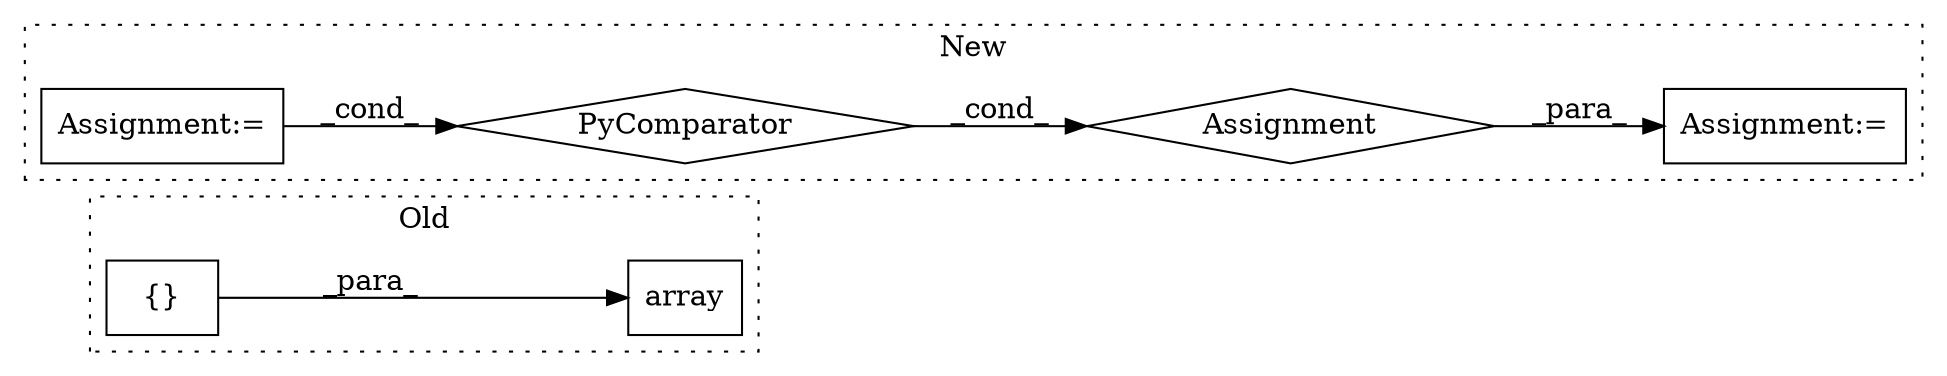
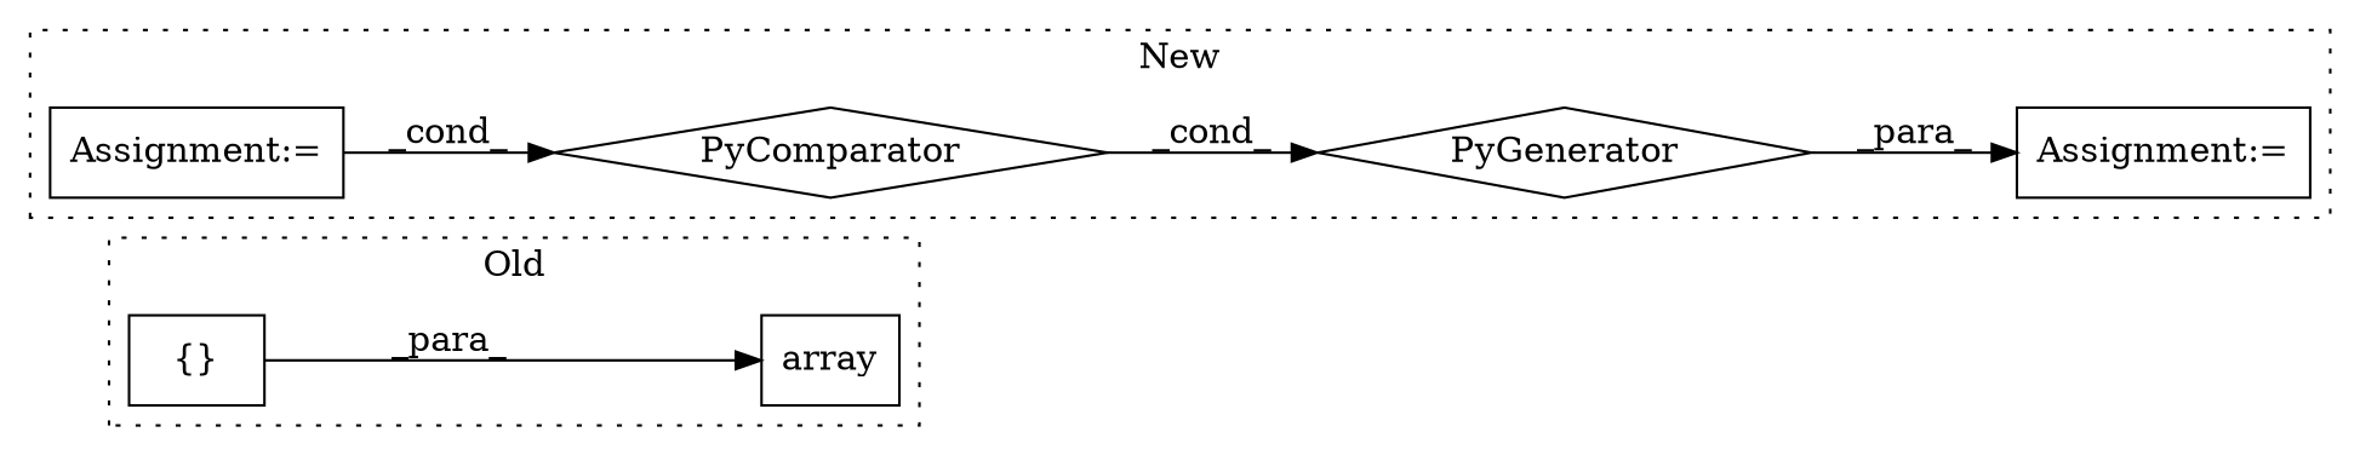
  digraph {
    rankdir=LR
    node [a=7 l=30 s=1569 shape=box]
    n1 [a=32 l="6,1" label=array s="1254,1306"]
    n2 [a=4 l="1,1" label="{}" s="1269,1305"]
-   n3 [a=107 l=104 label=Assignment s=1501 shape=diamond]
+   n3 [a=107 l=104 label=PyGenerator s=1501 shape=diamond]
    n4 [label="Assignment:="]
    n5 [a=113 label=PyComparator shape=diamond]
    n6 [l=1 label="Assignment:=" s=1487]
    subgraph cluster_1 {
      label=Old
      style=dotted
      n1
      n2
    }
    subgraph cluster_2 {
      label=New
      style=dotted
      n3
      n4
      n5
      n6
    }
    n2 -> n1 [label=_para_]
    n3 -> n6 [label=_para_]
    n4 -> n5 [label=_cond_]
    n5 -> n3 [label=_cond_]
  }
